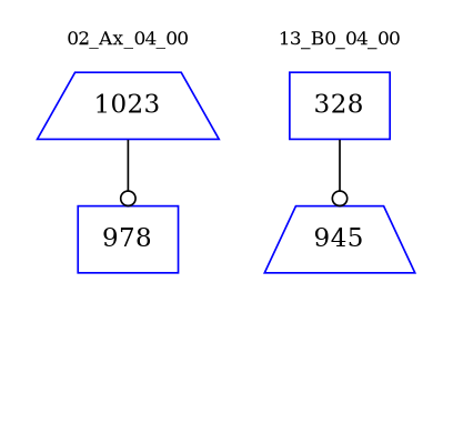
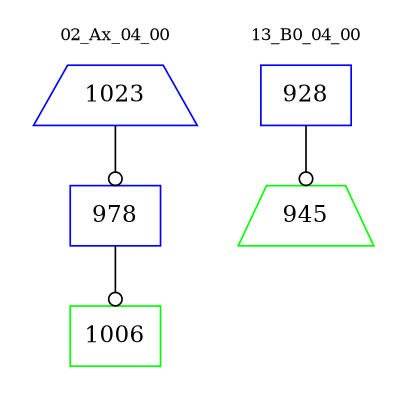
  digraph {
    node [color=blue shape=box]
    edge [arrowhead=odot color=black]
    n1 [label=1023 shape=trapezium]
    n2 [label=978]
-   n4 [label=328]
-   n5 [label=945 shape=trapezium]
+   n3 [color=green label=1006]
+   n4 [label=928]
+   n5 [color=green label=945 shape=trapezium]
    subgraph cluster_1 {
      color=white
      fontsize=10
      label="02_Ax_04_00"
      n1
      n2
+     n3
    }
    subgraph cluster_2 {
      color=white
      fontsize=10
      label="13_B0_04_00"
      n4
      n5
    }
    n1 -> n2
+   n2 -> n3
    n4 -> n5
  }
